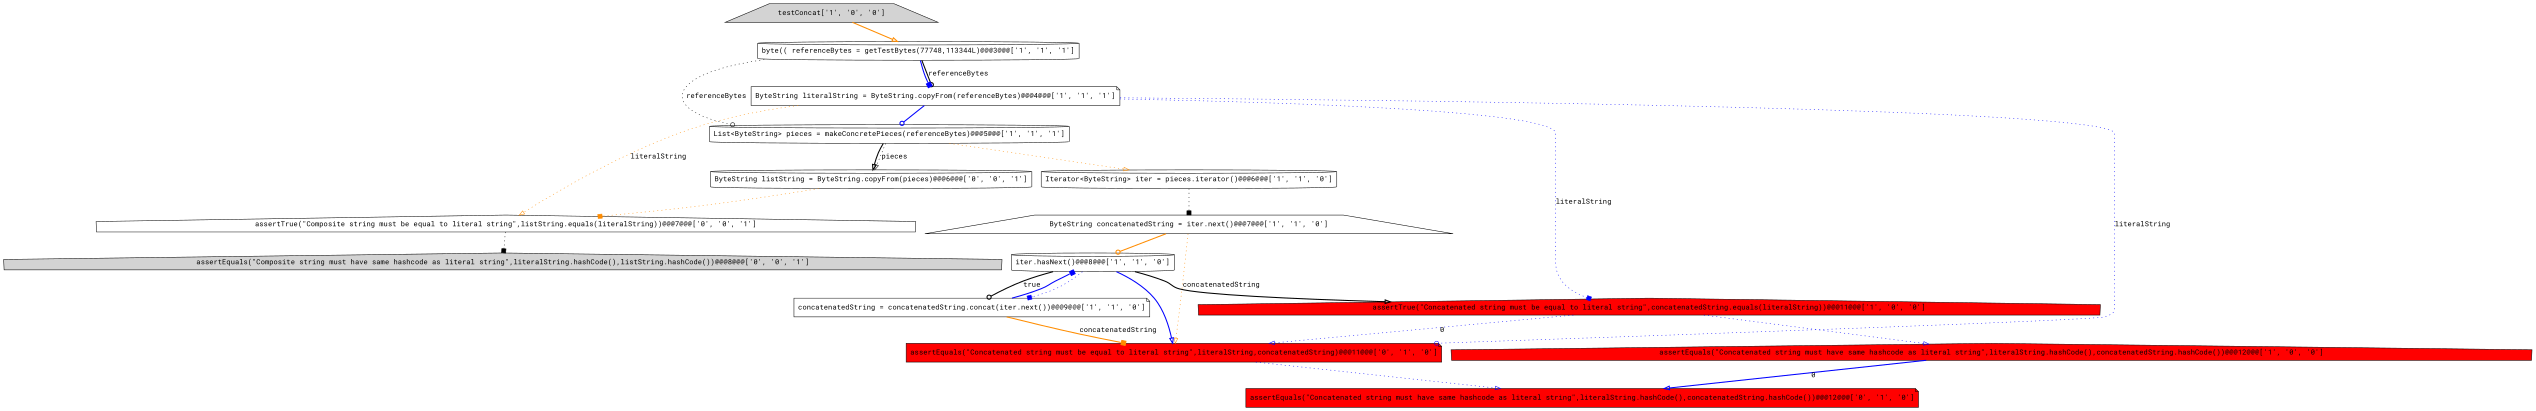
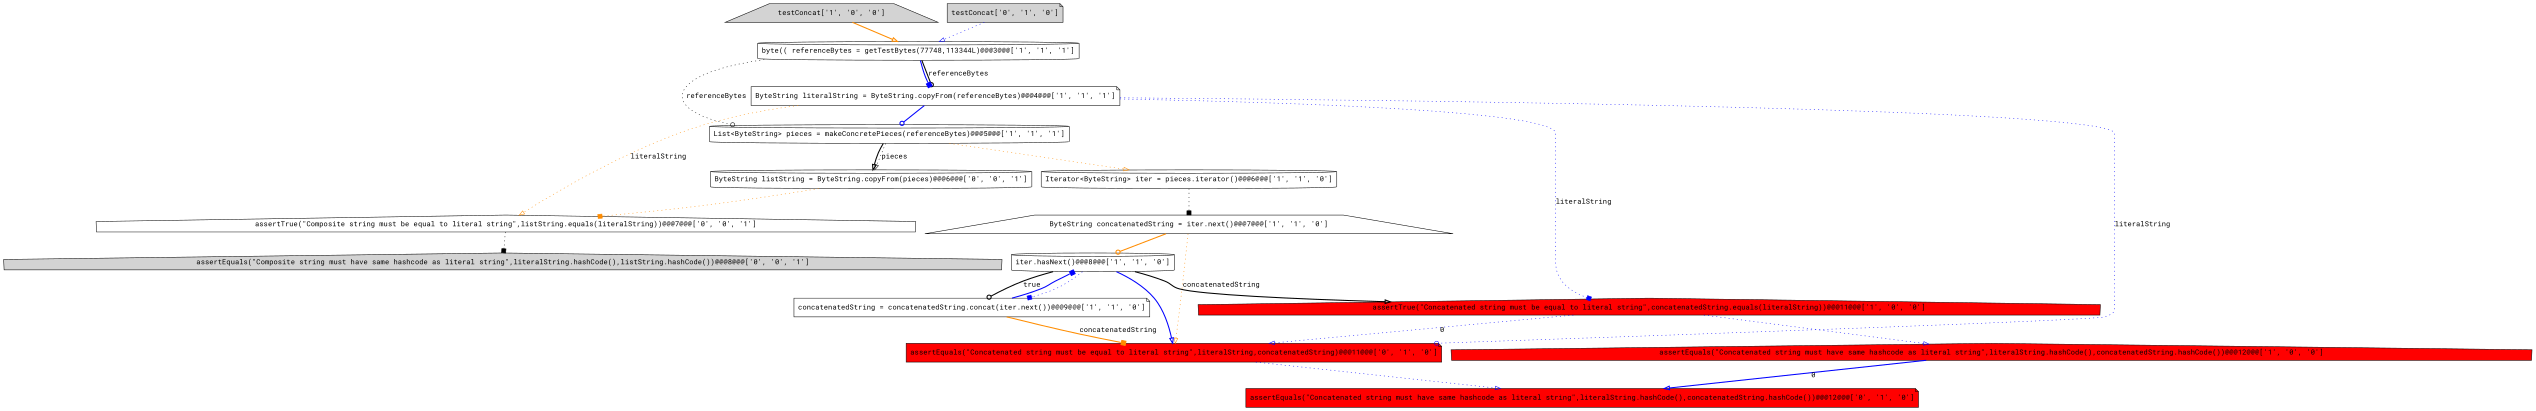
  digraph {
    fontname="Roboto Mono"
    node [fillcolor=white fontname="Roboto Mono" shape=cylinder style=filled]
    edge [arrowhead=onormal color=blue fontname="Roboto Mono" style=dotted]
    n1 [fillcolor=lightgray label="assertEquals(\"Composite string must have same hashcode as literal string\",literalString.hashCode(),listString.hashCode())@@@8@@@['0', '0', '1']" shape=house]
    n2 [label="byte(( referenceBytes = getTestBytes(77748,113344L)@@@3@@@['1', '1', '1']"]
    n3 [label="ByteString literalString = ByteString.copyFrom(referenceBytes)@@@4@@@['1', '1', '1']" shape=note]
    n4 [label="List<ByteString> pieces = makeConcretePieces(referenceBytes)@@@5@@@['1', '1', '1']"]
    n5 [fillcolor=red label="assertEquals(\"Concatenated string must be equal to literal string\",literalString,concatenatedString)@@@11@@@['0', '1', '0']" shape=note]
    n6 [fillcolor=red label="assertTrue(\"Concatenated string must be equal to literal string\",concatenatedString.equals(literalString))@@@11@@@['1', '0', '0']" shape=house]
    n7 [label="assertTrue(\"Composite string must be equal to literal string\",listString.equals(literalString))@@@7@@@['0', '0', '1']" shape=house]
    n8 [label="Iterator<ByteString> iter = pieces.iterator()@@@6@@@['1', '1', '0']"]
    n9 [label="ByteString listString = ByteString.copyFrom(pieces)@@@6@@@['0', '0', '1']"]
    n10 [label="ByteString concatenatedString = iter.next()@@@7@@@['1', '1', '0']" shape=trapezium]
    n11 [label="iter.hasNext()@@@8@@@['1', '1', '0']"]
    n12 [fillcolor=red label="assertEquals(\"Concatenated string must have same hashcode as literal string\",literalString.hashCode(),concatenatedString.hashCode())@@@12@@@['0', '1', '0']" shape=note]
    n13 [label="concatenatedString = concatenatedString.concat(iter.next())@@@9@@@['1', '1', '0']" shape=note]
    n14 [fillcolor=red label="assertEquals(\"Concatenated string must have same hashcode as literal string\",literalString.hashCode(),concatenatedString.hashCode())@@@12@@@['1', '0', '0']" shape=house]
    n15 [fillcolor=lightgray label="testConcat['1', '0', '0']" shape=trapezium]
+   n16 [fillcolor=lightgray label="testConcat['0', '1', '0']" shape=note]
    n2 -> n3 [arrowhead=odot color=black label=referenceBytes style=bold]
    n2 -> n3 [arrowhead=box style=bold]
    n2 -> n4 [arrowhead=odot color=black label=referenceBytes]
    n3 -> n4 [arrowhead=odot style=bold]
    n3 -> n5 [arrowhead=odot label=literalString]
    n3 -> n6 [arrowhead=box label=literalString]
    n3 -> n7 [color=darkorange label=literalString]
    n4 -> n8 [color=darkorange]
    n4 -> n9 [color=black style=bold]
    n4 -> n9 [color=black label=pieces]
    n5 -> n12
    n6 -> n5 [label=0]
    n6 -> n14
    n7 -> n1 [arrowhead=box color=black]
    n8 -> n10 [arrowhead=box color=black]
    n9 -> n7 [arrowhead=box color=darkorange]
    n10 -> n5 [color=darkorange label=concatenatedString]
    n10 -> n11 [arrowhead=odot color=darkorange style=bold]
    n11 -> n5 [style=bold]
    n11 -> n6 [color=black style=bold]
    n11 -> n13 [arrowhead=box]
    n11 -> n13 [arrowhead=odot color=black label=true style=bold]
    n13 -> n5 [arrowhead=box color=darkorange label=concatenatedString style=bold]
    n13 -> n11 [arrowhead=box style=bold]
    n14 -> n12 [label=0 style=bold]
    n15 -> n2 [color=darkorange style=bold]
+   n16 -> n2
  }
